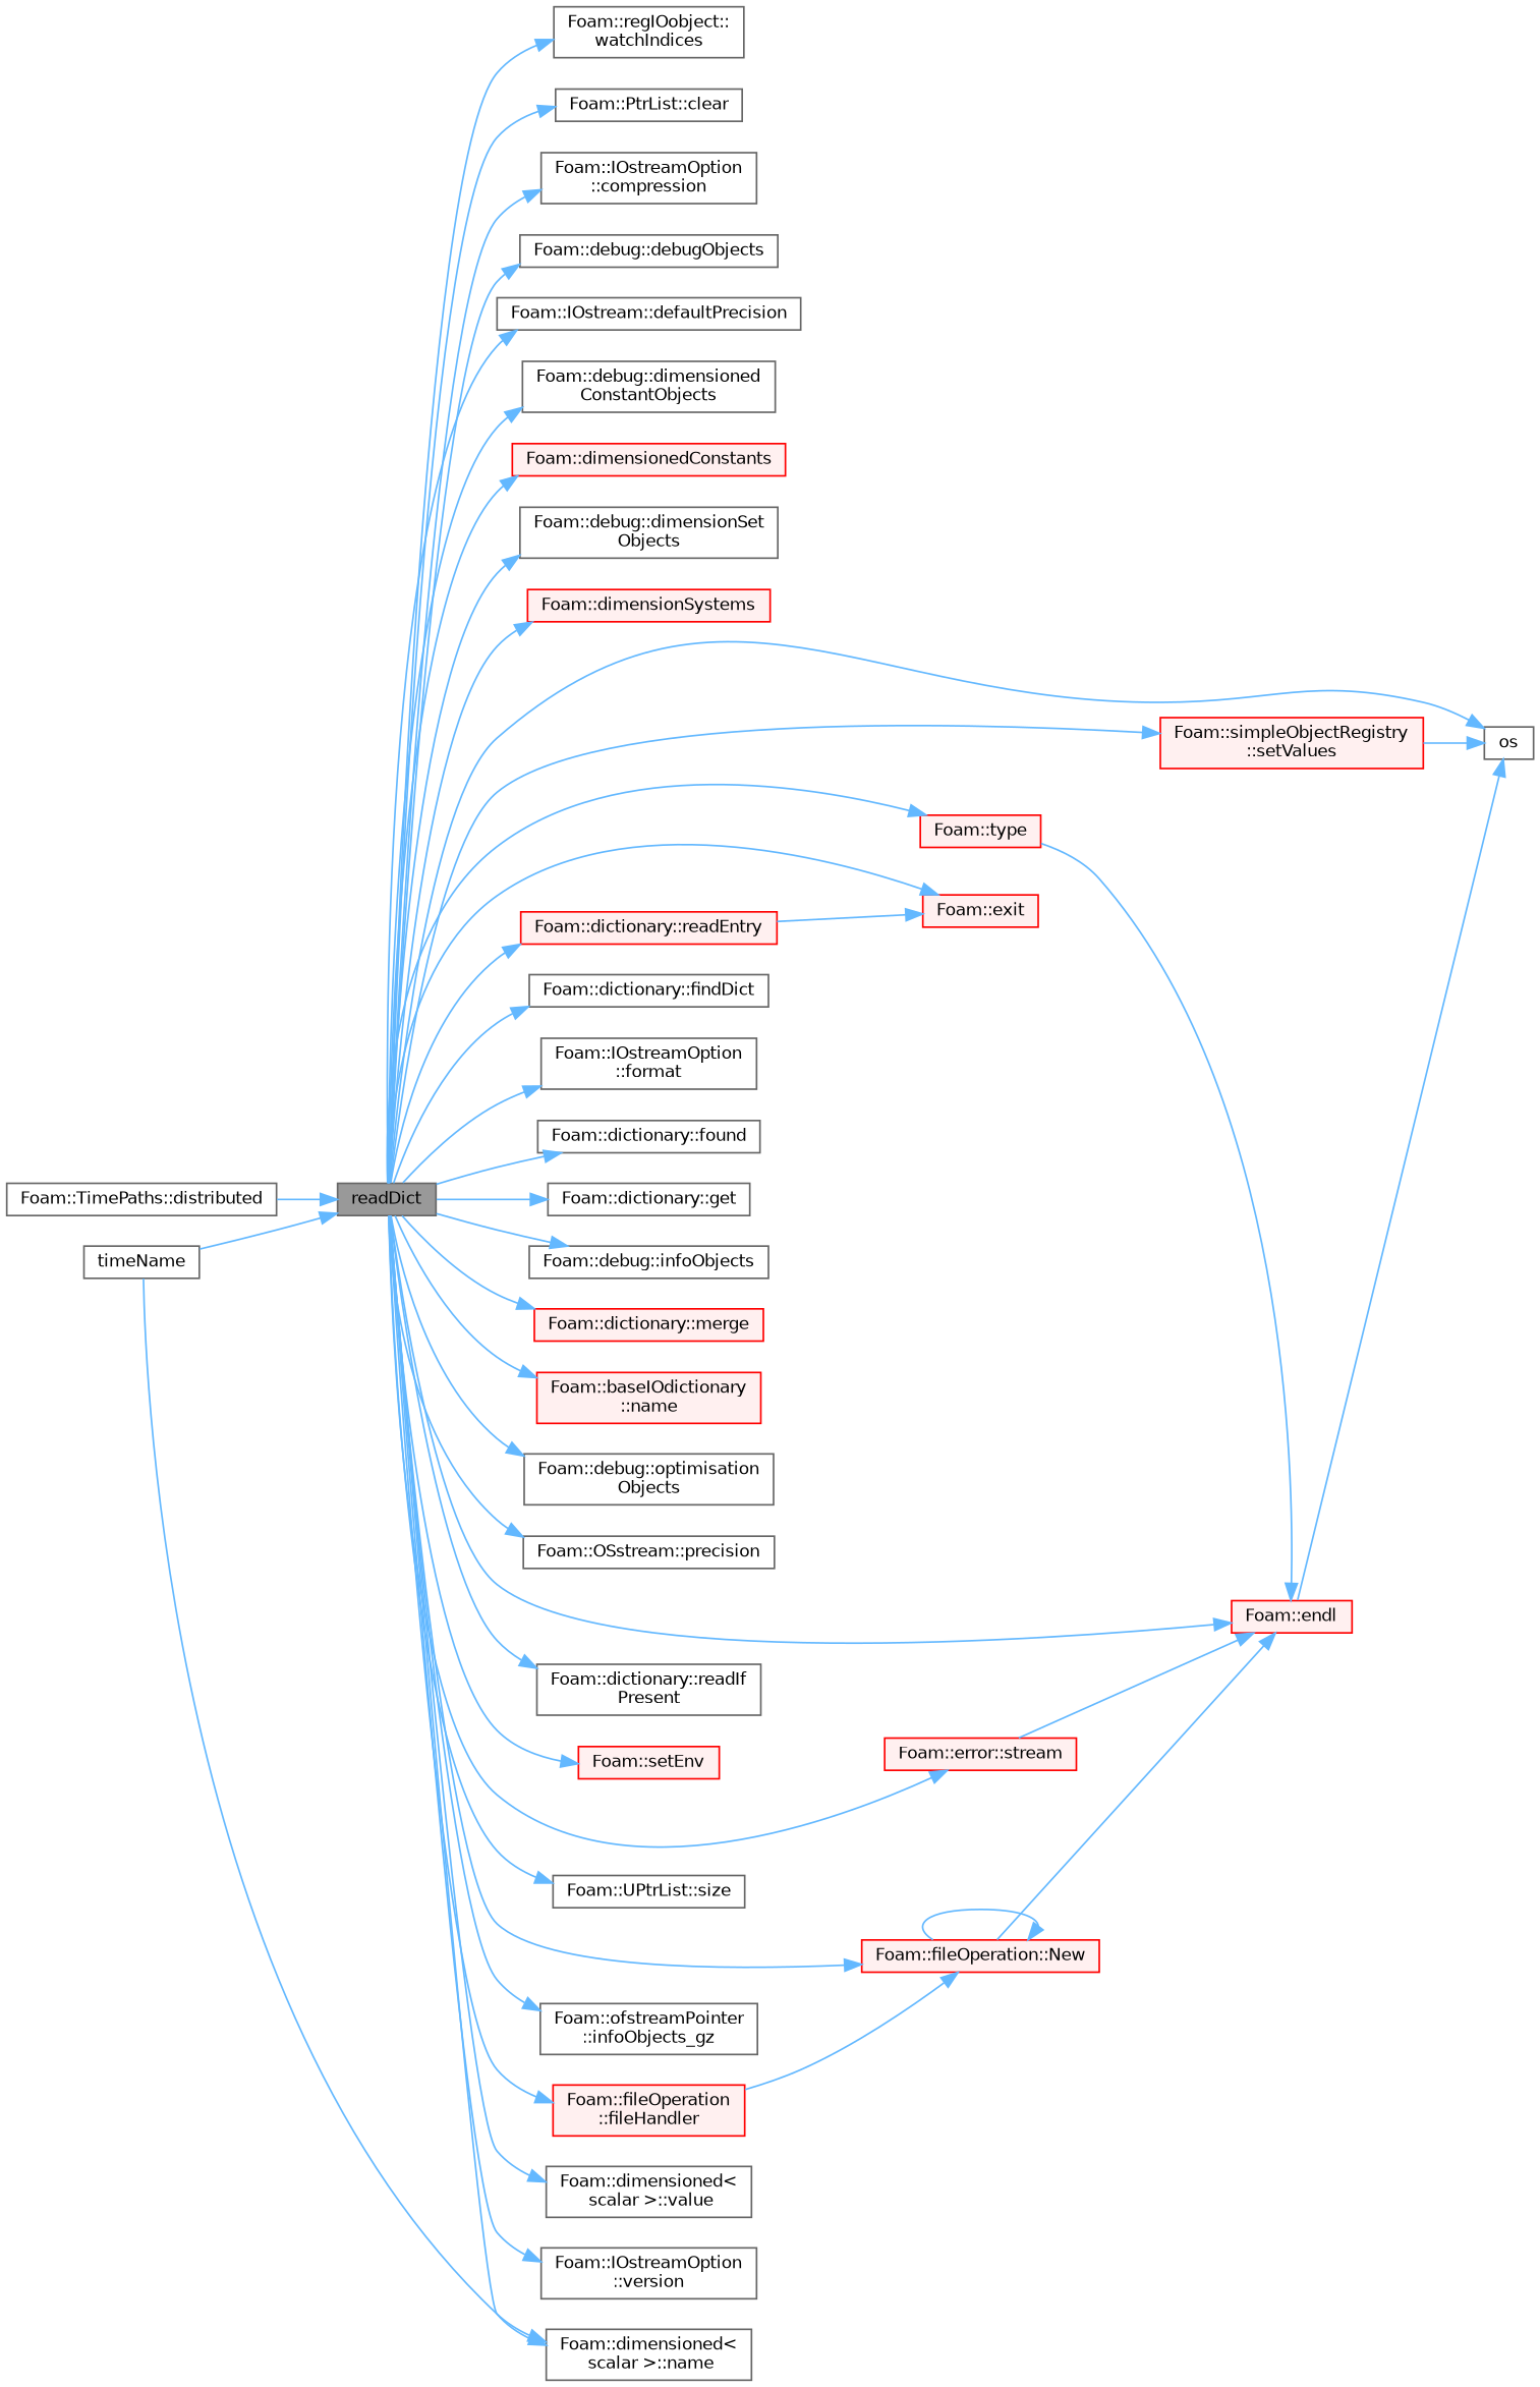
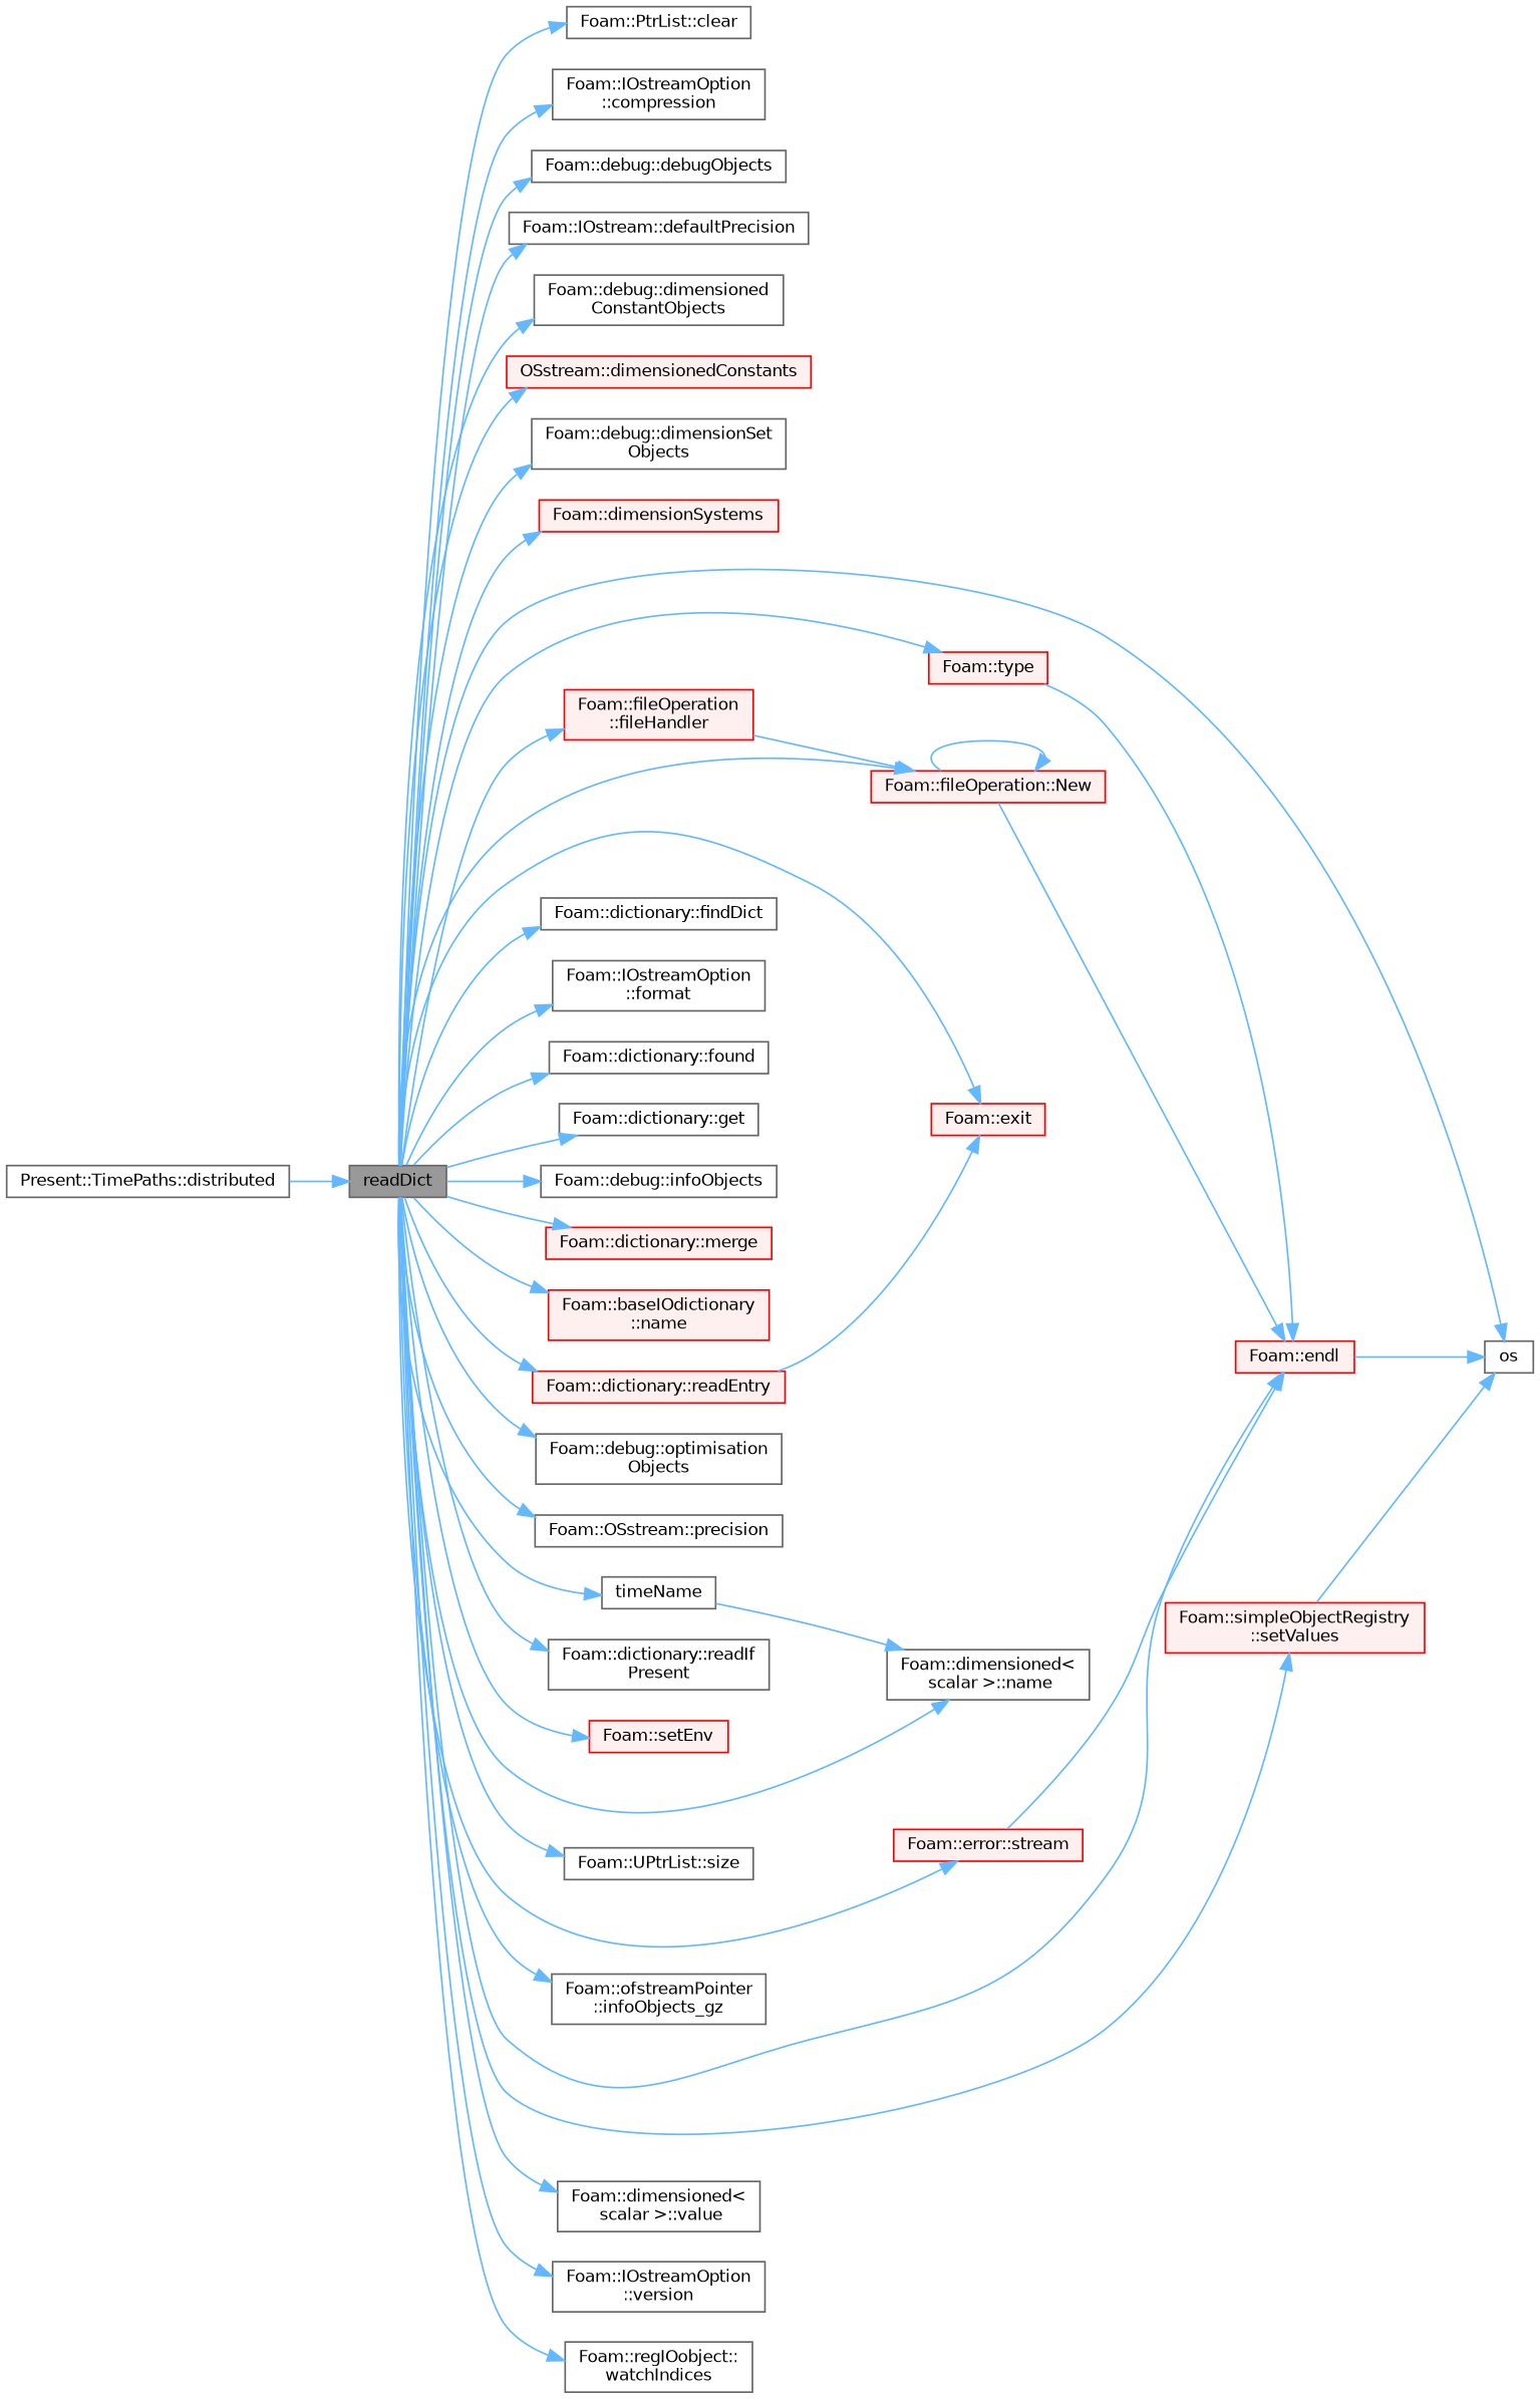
  digraph {
    fontname="DejaVu Sans"
    rankdir=LR
    node [color=grey40 fillcolor=white fontname="DejaVu Sans" fontsize=10 shape=box style=filled]
    edge [color=steelblue1 fontname="DejaVu Sans" fontsize=10 labelfontname=Helvetica labelfontsize=10 style=solid]
    n1 [color=gray40 fillcolor=grey60 fontcolor=black height=0.2 label=readDict width=0.4]
    n2 [height=0.2 label="Foam::PtrList::clear" width=0.4]
    n3 [height=0.2 label="Foam::IOstreamOption\l::compression" width=0.4]
    n4 [height=0.2 label="Foam::debug::debugObjects" width=0.4]
    n5 [height=0.2 label="Foam::IOstream::defaultPrecision" width=0.4]
    n6 [height=0.2 label="Foam::debug::dimensioned\lConstantObjects" width=0.4]
-   n7 [color=red fillcolor="#FFF0F0" height=0.2 label="Foam::dimensionedConstants" width=0.4]
+   n7 [color=red fillcolor="#FFF0F0" height=0.2 label="OSstream::dimensionedConstants" width=0.4]
    n8 [height=0.2 label="Foam::debug::dimensionSet\lObjects" width=0.4]
    n9 [color=red fillcolor="#FFF0F0" height=0.2 label="Foam::dimensionSystems" width=0.4]
    n10 [color=red fillcolor="#FFF0F0" height=0.2 label="Foam::endl" width=0.4]
    n11 [height=0.2 label=os width=0.4]
    n12 [color=red fillcolor="#FFF0F0" height=0.2 label="Foam::exit" width=0.4]
    n13 [color=red fillcolor="#FFF0F0" height=0.2 label="Foam::fileOperation\l::fileHandler" width=0.4]
    n14 [color=red fillcolor="#FFF0F0" height=0.2 label="Foam::fileOperation::New" width=0.4]
    n15 [height=0.2 label="Foam::dictionary::findDict" width=0.4]
    n16 [height=0.2 label="Foam::IOstreamOption\l::format" width=0.4]
    n17 [height=0.2 label="Foam::dictionary::found" width=0.4]
    n18 [height=0.2 label="Foam::dictionary::get" width=0.4]
    n19 [height=0.2 label="Foam::debug::infoObjects" width=0.4]
    n20 [color=red fillcolor="#FFF0F0" height=0.2 label="Foam::dictionary::merge" width=0.4]
    n21 [color=red fillcolor="#FFF0F0" height=0.2 label="Foam::baseIOdictionary\l::name" width=0.4]
    n22 [height=0.2 label="Foam::dimensioned\<\l scalar \>::name" width=0.4]
    n23 [height=0.2 label="Foam::debug::optimisation\lObjects" width=0.4]
    n24 [height=0.2 label="Foam::OSstream::precision" width=0.4]
    n25 [color=red fillcolor="#FFF0F0" height=0.2 label="Foam::dictionary::readEntry" width=0.4]
    n26 [height=0.2 label="Foam::dictionary::readIf\lPresent" width=0.4]
    n27 [color=red fillcolor="#FFF0F0" height=0.2 label="Foam::setEnv" width=0.4]
    n28 [color=red fillcolor="#FFF0F0" height=0.2 label="Foam::simpleObjectRegistry\l::setValues" width=0.4]
    n29 [height=0.2 label="Foam::UPtrList::size" width=0.4]
    n30 [color=red fillcolor="#FFF0F0" height=0.2 label="Foam::error::stream" width=0.4]
    n31 [height=0.2 label="Foam::ofstreamPointer\l::infoObjects_gz" width=0.4]
    n32 [height=0.2 label=timeName width=0.4]
    n33 [color=red fillcolor="#FFF0F0" height=0.2 label="Foam::type" width=0.4]
    n34 [height=0.2 label="Foam::dimensioned\<\l scalar \>::value" width=0.4]
    n35 [height=0.2 label="Foam::IOstreamOption\l::version" width=0.4]
    n36 [height=0.2 label="Foam::regIOobject::\lwatchIndices" width=0.4]
-   n37 [height=0.2 label="Foam::TimePaths::distributed" width=0.4]
+   n37 [height=0.2 label="Present::TimePaths::distributed" width=0.4]
    n1 -> n2
    n1 -> n3
    n1 -> n4
    n1 -> n5
    n1 -> n6
    n1 -> n7
    n1 -> n8
    n1 -> n9
    n1 -> n10
    n1 -> n11
    n1 -> n12
    n1 -> n13
    n1 -> n14
    n1 -> n15
    n1 -> n16
    n1 -> n17
    n1 -> n18
    n1 -> n19
    n1 -> n20
    n1 -> n21
    n1 -> n22
    n1 -> n23
    n1 -> n24
    n1 -> n25
    n1 -> n26
    n1 -> n27
    n1 -> n28
    n1 -> n29
    n1 -> n30
    n1 -> n31
-   n32 -> n1
+   n1 -> n32
    n1 -> n33
    n1 -> n34
    n1 -> n35
    n1 -> n36
    n10 -> n11
    n13 -> n14
    n14 -> n10
    n14 -> n14
    n25 -> n12
    n28 -> n11
    n30 -> n10
    n32 -> n22
    n33 -> n10
    n37 -> n1
  }
